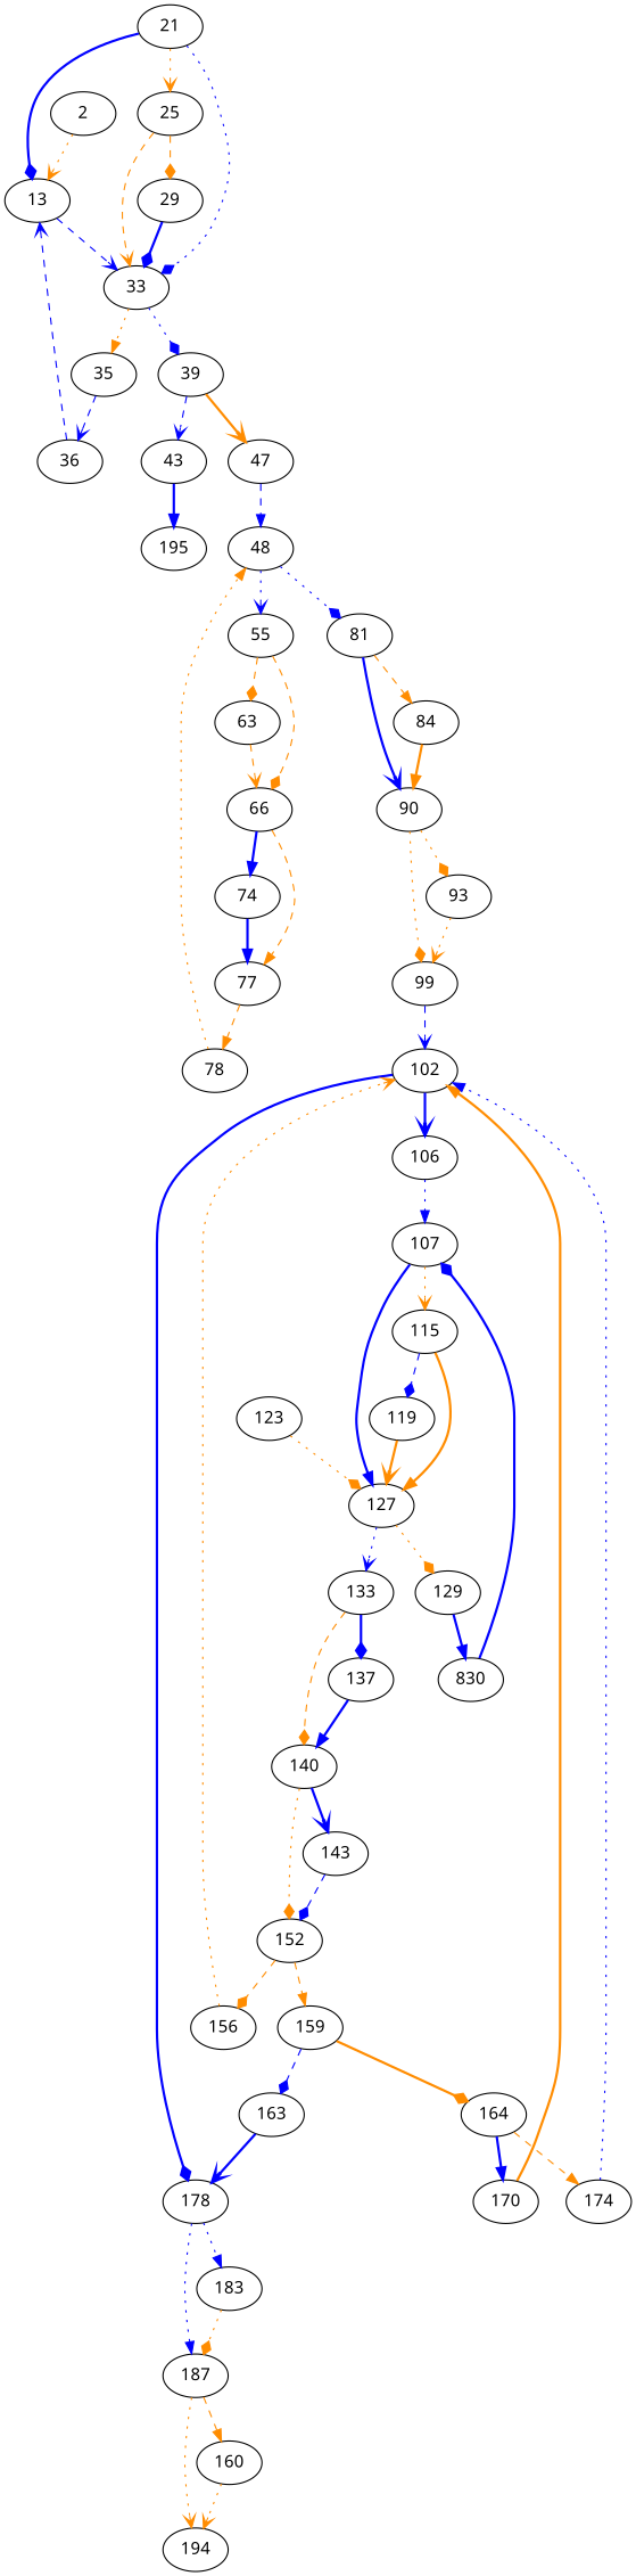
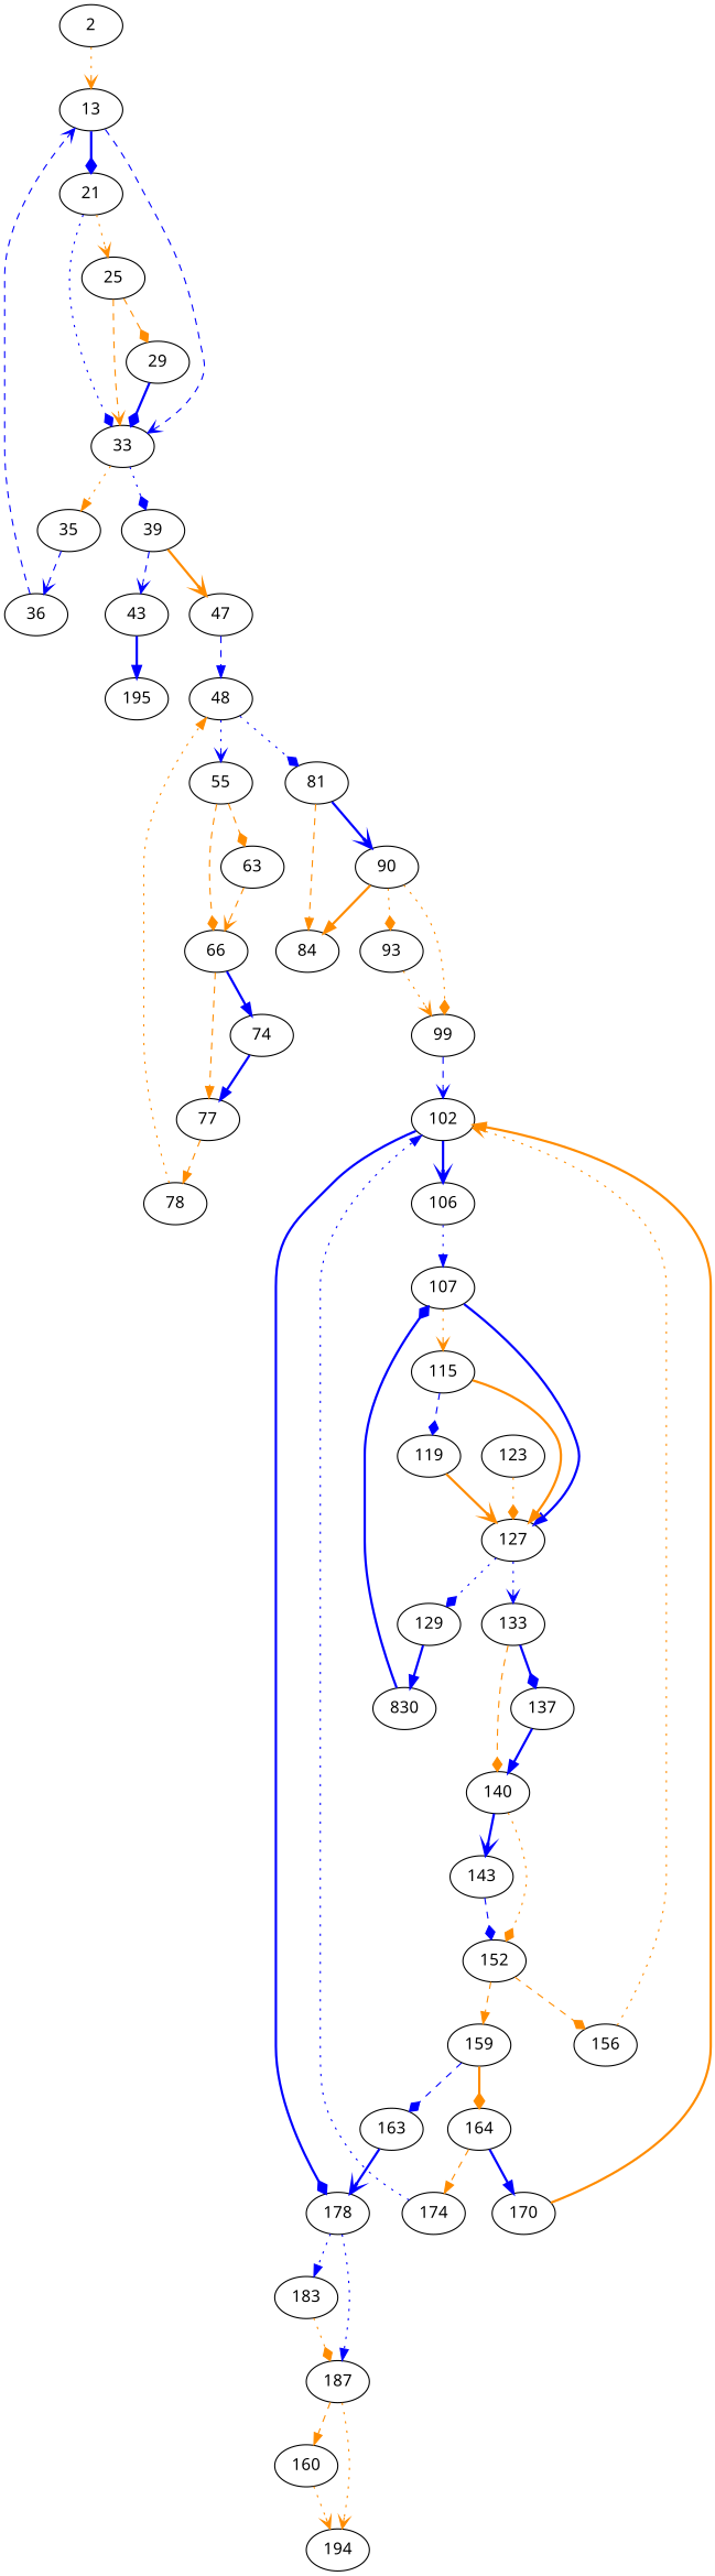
  strict digraph {
    fontname="Noto Sans"
    node [fontname="Noto Sans"]
    edge [arrowhead=diamond color=blue fontname="Noto Sans" style=dotted]
    2 [entry=true]
    13
    21
    33
    25
    35
    39
    29
    36
    43
    47
    195
    48
    55
    81
    63
    66
    84
    90
    74
    77
    93
    99
    78
    102
    106
    178
    107
    183
    187
    115
    127
    n33 [label=160]
    194
    119
    129
    133
    n38 [label=830]
    137
    140
    123
    143
    152
    156
    159
    163
    164
    170
    174
    2 -> 13 [arrowhead=vee color=darkorange]
-   21 -> 13 [cond=true style=bold]
+   13 -> 21 [cond=true style=bold]
    13 -> 33 [arrowhead=vee cond=false style=dashed]
    21 -> 33 [cond=false]
    21 -> 25 [arrowhead=vee color=darkorange cond=true]
    33 -> 35 [arrowhead=normal color=darkorange cond=true]
    33 -> 39 [cond=false]
    25 -> 33 [arrowhead=vee color=darkorange cond=false style=dashed]
    25 -> 29 [color=darkorange cond=true style=dashed]
    35 -> 36 [arrowhead=vee style=dashed]
    39 -> 43 [arrowhead=vee cond=true style=dashed]
    39 -> 47 [arrowhead=vee color=darkorange cond=false style=bold]
    29 -> 33 [style=bold]
    36 -> 13 [arrowhead=vee style=dashed]
    43 -> 195 [arrowhead=normal style=bold]
    47 -> 48 [arrowhead=normal style=dashed]
    48 -> 55 [arrowhead=vee cond=true]
    48 -> 81 [cond=false]
    55 -> 63 [color=darkorange cond=true style=dashed]
    55 -> 66 [color=darkorange cond=false style=dashed]
    81 -> 84 [arrowhead=normal color=darkorange cond=true style=dashed]
    81 -> 90 [arrowhead=vee cond=false style=bold]
    63 -> 66 [arrowhead=vee color=darkorange style=dashed]
    66 -> 74 [arrowhead=normal cond=true style=bold]
    66 -> 77 [arrowhead=normal color=darkorange cond=false style=dashed]
-   84 -> 90 [arrowhead=normal color=darkorange style=bold]
+   90 -> 84 [arrowhead=normal color=darkorange style=bold]
    90 -> 93 [color=darkorange cond=true]
    90 -> 99 [color=darkorange cond=false]
    74 -> 77 [arrowhead=normal style=bold]
    77 -> 78 [arrowhead=normal color=darkorange style=dashed]
    93 -> 99 [arrowhead=vee color=darkorange]
    99 -> 102 [arrowhead=vee style=dashed]
    78 -> 48 [arrowhead=normal color=darkorange]
    102 -> 106 [arrowhead=vee cond=true style=bold]
    102 -> 178 [cond=false style=bold]
    106 -> 107 [arrowhead=normal]
    178 -> 183 [arrowhead=normal cond=true]
    178 -> 187 [arrowhead=normal cond=false]
    107 -> 115 [arrowhead=vee color=darkorange cond=true]
    107 -> 127 [arrowhead=normal cond=false style=bold]
    183 -> 187 [color=darkorange]
    187 -> n33 [arrowhead=normal color=darkorange cond=true style=dashed]
    187 -> 194 [arrowhead=vee color=darkorange cond=false]
    115 -> 127 [arrowhead=normal color=darkorange cond=false style=bold]
    115 -> 119 [cond=true style=dashed]
-   127 -> 129 [color=darkorange cond=true]
+   127 -> 129 [cond=true]
    127 -> 133 [arrowhead=vee cond=false]
    n33 -> 194 [arrowhead=vee color=darkorange]
    119 -> 127 [arrowhead=vee color=darkorange cond=false style=bold]
    129 -> n38 [arrowhead=normal style=bold]
    133 -> 137 [cond=true style=bold]
    133 -> 140 [color=darkorange cond=false style=dashed]
    n38 -> 107 [style=bold]
    137 -> 140 [arrowhead=normal style=bold]
    140 -> 143 [arrowhead=vee cond=true style=bold]
    140 -> 152 [color=darkorange cond=false]
    123 -> 127 [color=darkorange]
    143 -> 152 [style=dashed]
    152 -> 156 [color=darkorange cond=true style=dashed]
    152 -> 159 [arrowhead=normal color=darkorange cond=false style=dashed]
    156 -> 102 [arrowhead=vee color=darkorange]
    159 -> 163 [cond=true style=dashed]
    159 -> 164 [color=darkorange cond=false style=bold]
    163 -> 178 [arrowhead=vee style=bold]
    164 -> 170 [arrowhead=normal cond=true style=bold]
    164 -> 174 [arrowhead=normal color=darkorange cond=false style=dashed]
    170 -> 102 [arrowhead=normal color=darkorange style=bold]
    174 -> 102 [arrowhead=normal]
  }
